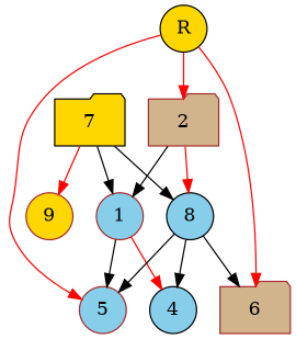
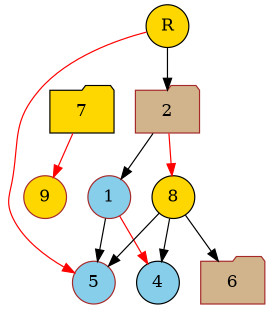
  digraph {
    node [color=brown fillcolor=skyblue shape=circle style=filled]
    edge [color=black]
    4 [color=black]
    1
    5
    2 [fillcolor=tan shape=folder]
-   8 [color=black]
+   8 [color=black fillcolor=gold]
    6 [fillcolor=tan shape=folder]
    7 [color=black fillcolor=gold shape=folder]
    9 [fillcolor=gold]
    R [color=black fillcolor=gold]
    1 -> 4 [color=red]
    1 -> 5
    2 -> 1
    2 -> 8 [color=red]
    8 -> 4
    8 -> 5
    8 -> 6
-   7 -> 1
-   7 -> 8
    7 -> 9 [color=red]
    R -> 5 [color=red]
-   R -> 2 [color=red]
-   R -> 6 [color=red]
+   R -> 2
  }
